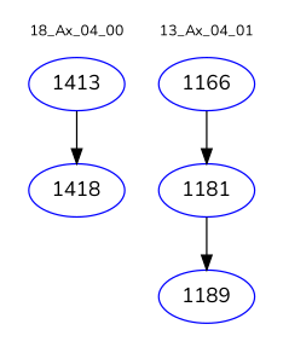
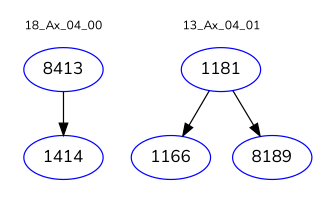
  digraph {
    fontname=Nunito
    node [color=blue fontname=Nunito]
    edge [color=black fontname=Nunito]
-   n1 [label=1413]
-   n2 [label=1418]
+   n1 [label=8413]
+   n2 [label=1414]
    n3 [label=1181]
    n4 [label=1166]
-   n5 [label=1189]
+   n5 [label=8189]
    subgraph cluster_1 {
      color=white
      fontsize=10
      label="18_Ax_04_00"
      n1
      n2
    }
    subgraph cluster_2 {
      color=white
      fontsize=10
      label="13_Ax_04_01"
      n3
      n4
      n5
    }
    n1 -> n2
-   n4 -> n3
+   n3 -> n4
    n3 -> n5
  }
